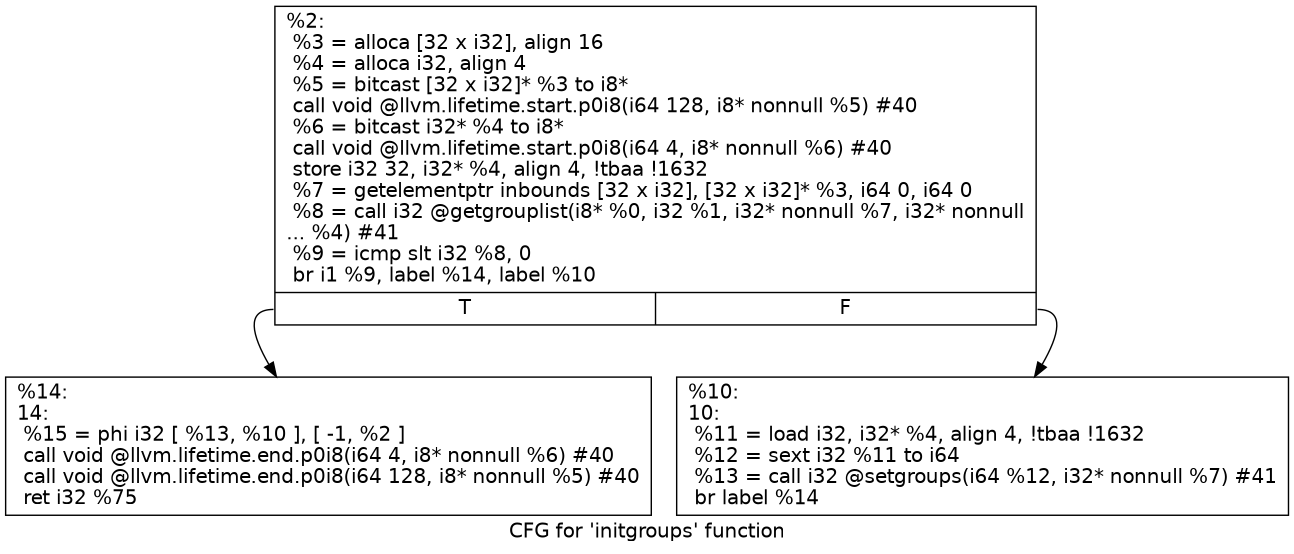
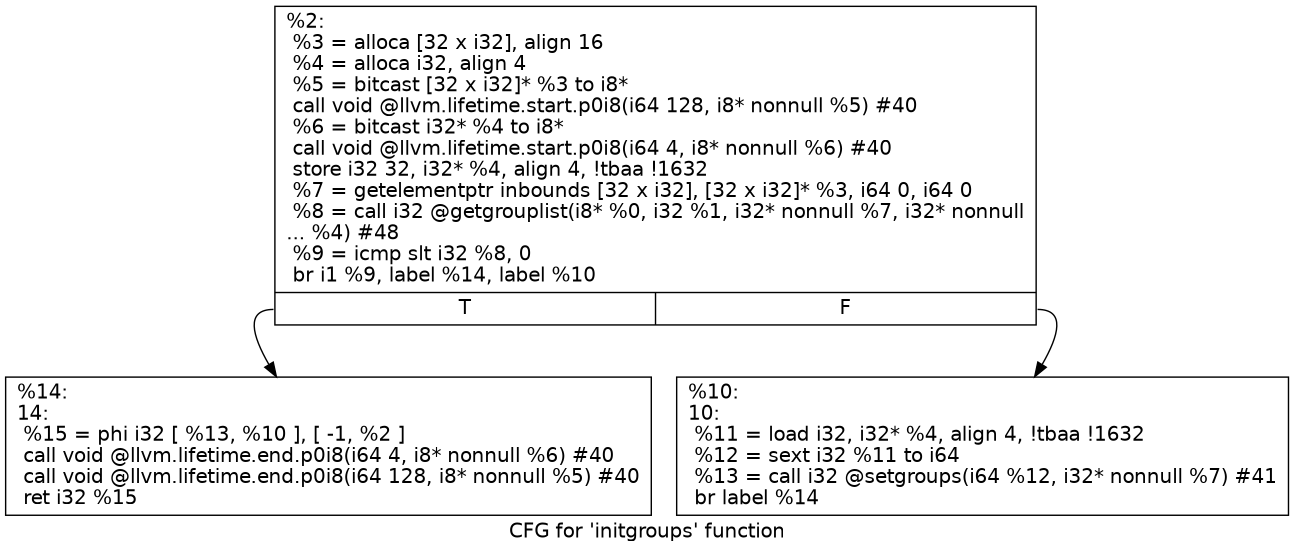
  digraph {
    fontname="DejaVu Sans"
    label="CFG for 'initgroups' function"
    node [fontname="DejaVu Sans" shape=record]
    edge [fontname="DejaVu Sans"]
-   n1 [label="{%2:\l  %3 = alloca [32 x i32], align 16\l  %4 = alloca i32, align 4\l  %5 = bitcast [32 x i32]* %3 to i8*\l  call void @llvm.lifetime.start.p0i8(i64 128, i8* nonnull %5) #40\l  %6 = bitcast i32* %4 to i8*\l  call void @llvm.lifetime.start.p0i8(i64 4, i8* nonnull %6) #40\l  store i32 32, i32* %4, align 4, !tbaa !1632\l  %7 = getelementptr inbounds [32 x i32], [32 x i32]* %3, i64 0, i64 0\l  %8 = call i32 @getgrouplist(i8* %0, i32 %1, i32* nonnull %7, i32* nonnull\l... %4) #41\l  %9 = icmp slt i32 %8, 0\l  br i1 %9, label %14, label %10\l|{<s0>T|<s1>F}}"]
-   n2 [label="{%14:\l14:                                               \l  %15 = phi i32 [ %13, %10 ], [ -1, %2 ]\l  call void @llvm.lifetime.end.p0i8(i64 4, i8* nonnull %6) #40\l  call void @llvm.lifetime.end.p0i8(i64 128, i8* nonnull %5) #40\l  ret i32 %75\l}"]
+   n1 [label="{%2:\l  %3 = alloca [32 x i32], align 16\l  %4 = alloca i32, align 4\l  %5 = bitcast [32 x i32]* %3 to i8*\l  call void @llvm.lifetime.start.p0i8(i64 128, i8* nonnull %5) #40\l  %6 = bitcast i32* %4 to i8*\l  call void @llvm.lifetime.start.p0i8(i64 4, i8* nonnull %6) #40\l  store i32 32, i32* %4, align 4, !tbaa !1632\l  %7 = getelementptr inbounds [32 x i32], [32 x i32]* %3, i64 0, i64 0\l  %8 = call i32 @getgrouplist(i8* %0, i32 %1, i32* nonnull %7, i32* nonnull\l... %4) #48\l  %9 = icmp slt i32 %8, 0\l  br i1 %9, label %14, label %10\l|{<s0>T|<s1>F}}"]
+   n2 [label="{%14:\l14:                                               \l  %15 = phi i32 [ %13, %10 ], [ -1, %2 ]\l  call void @llvm.lifetime.end.p0i8(i64 4, i8* nonnull %6) #40\l  call void @llvm.lifetime.end.p0i8(i64 128, i8* nonnull %5) #40\l  ret i32 %15\l}"]
    n3 [label="{%10:\l10:                                               \l  %11 = load i32, i32* %4, align 4, !tbaa !1632\l  %12 = sext i32 %11 to i64\l  %13 = call i32 @setgroups(i64 %12, i32* nonnull %7) #41\l  br label %14\l}"]
    n1 -> n2 [tailport=s0]
    n1 -> n3 [tailport=s1]
  }
